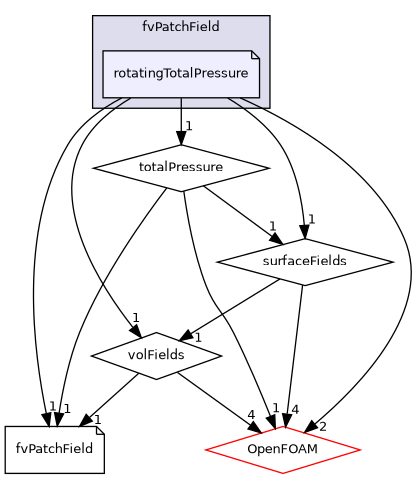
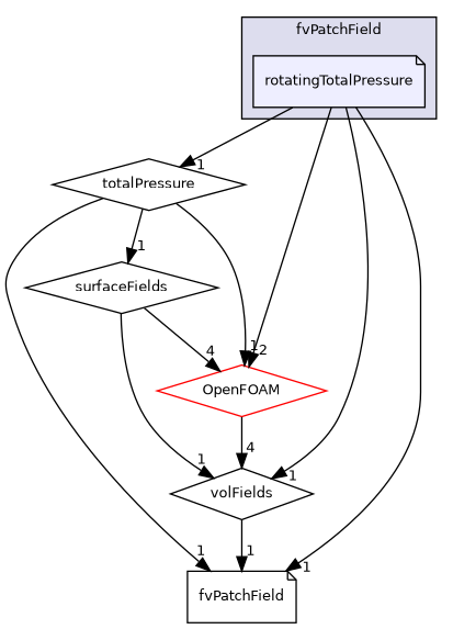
  digraph {
    compound=true
    node [fontname=Helvetica fontsize=10 shape=diamond]
    edge [headlabel=1 labeldistance=1.5 labelfontname=Helvetica labelfontsize=10]
    n1 [fillcolor="#eeeeff" label=rotatingTotalPressure pencolor=black shape=note style=filled]
    n2 [label=totalPressure]
    n3 [label=fvPatchField shape=note]
    n4 [label=volFields]
    n5 [color=red label=OpenFOAM]
    n6 [label=surfaceFields]
    subgraph cluster_1 {
      bgcolor="#ddddee"
      fontname=Helvetica
      fontsize=10
      label=fvPatchField
      pencolor=black
      n1
    }
    n1 -> n2
    n1 -> n3
    n1 -> n4
    n1 -> n5 [headlabel=2]
-   n1 -> n6
    n2 -> n3
    n2 -> n5
    n2 -> n6
    n4 -> n3
-   n4 -> n5 [headlabel=4]
+   n5 -> n4 [headlabel=4]
    n6 -> n4
    n6 -> n5 [headlabel=4]
  }
